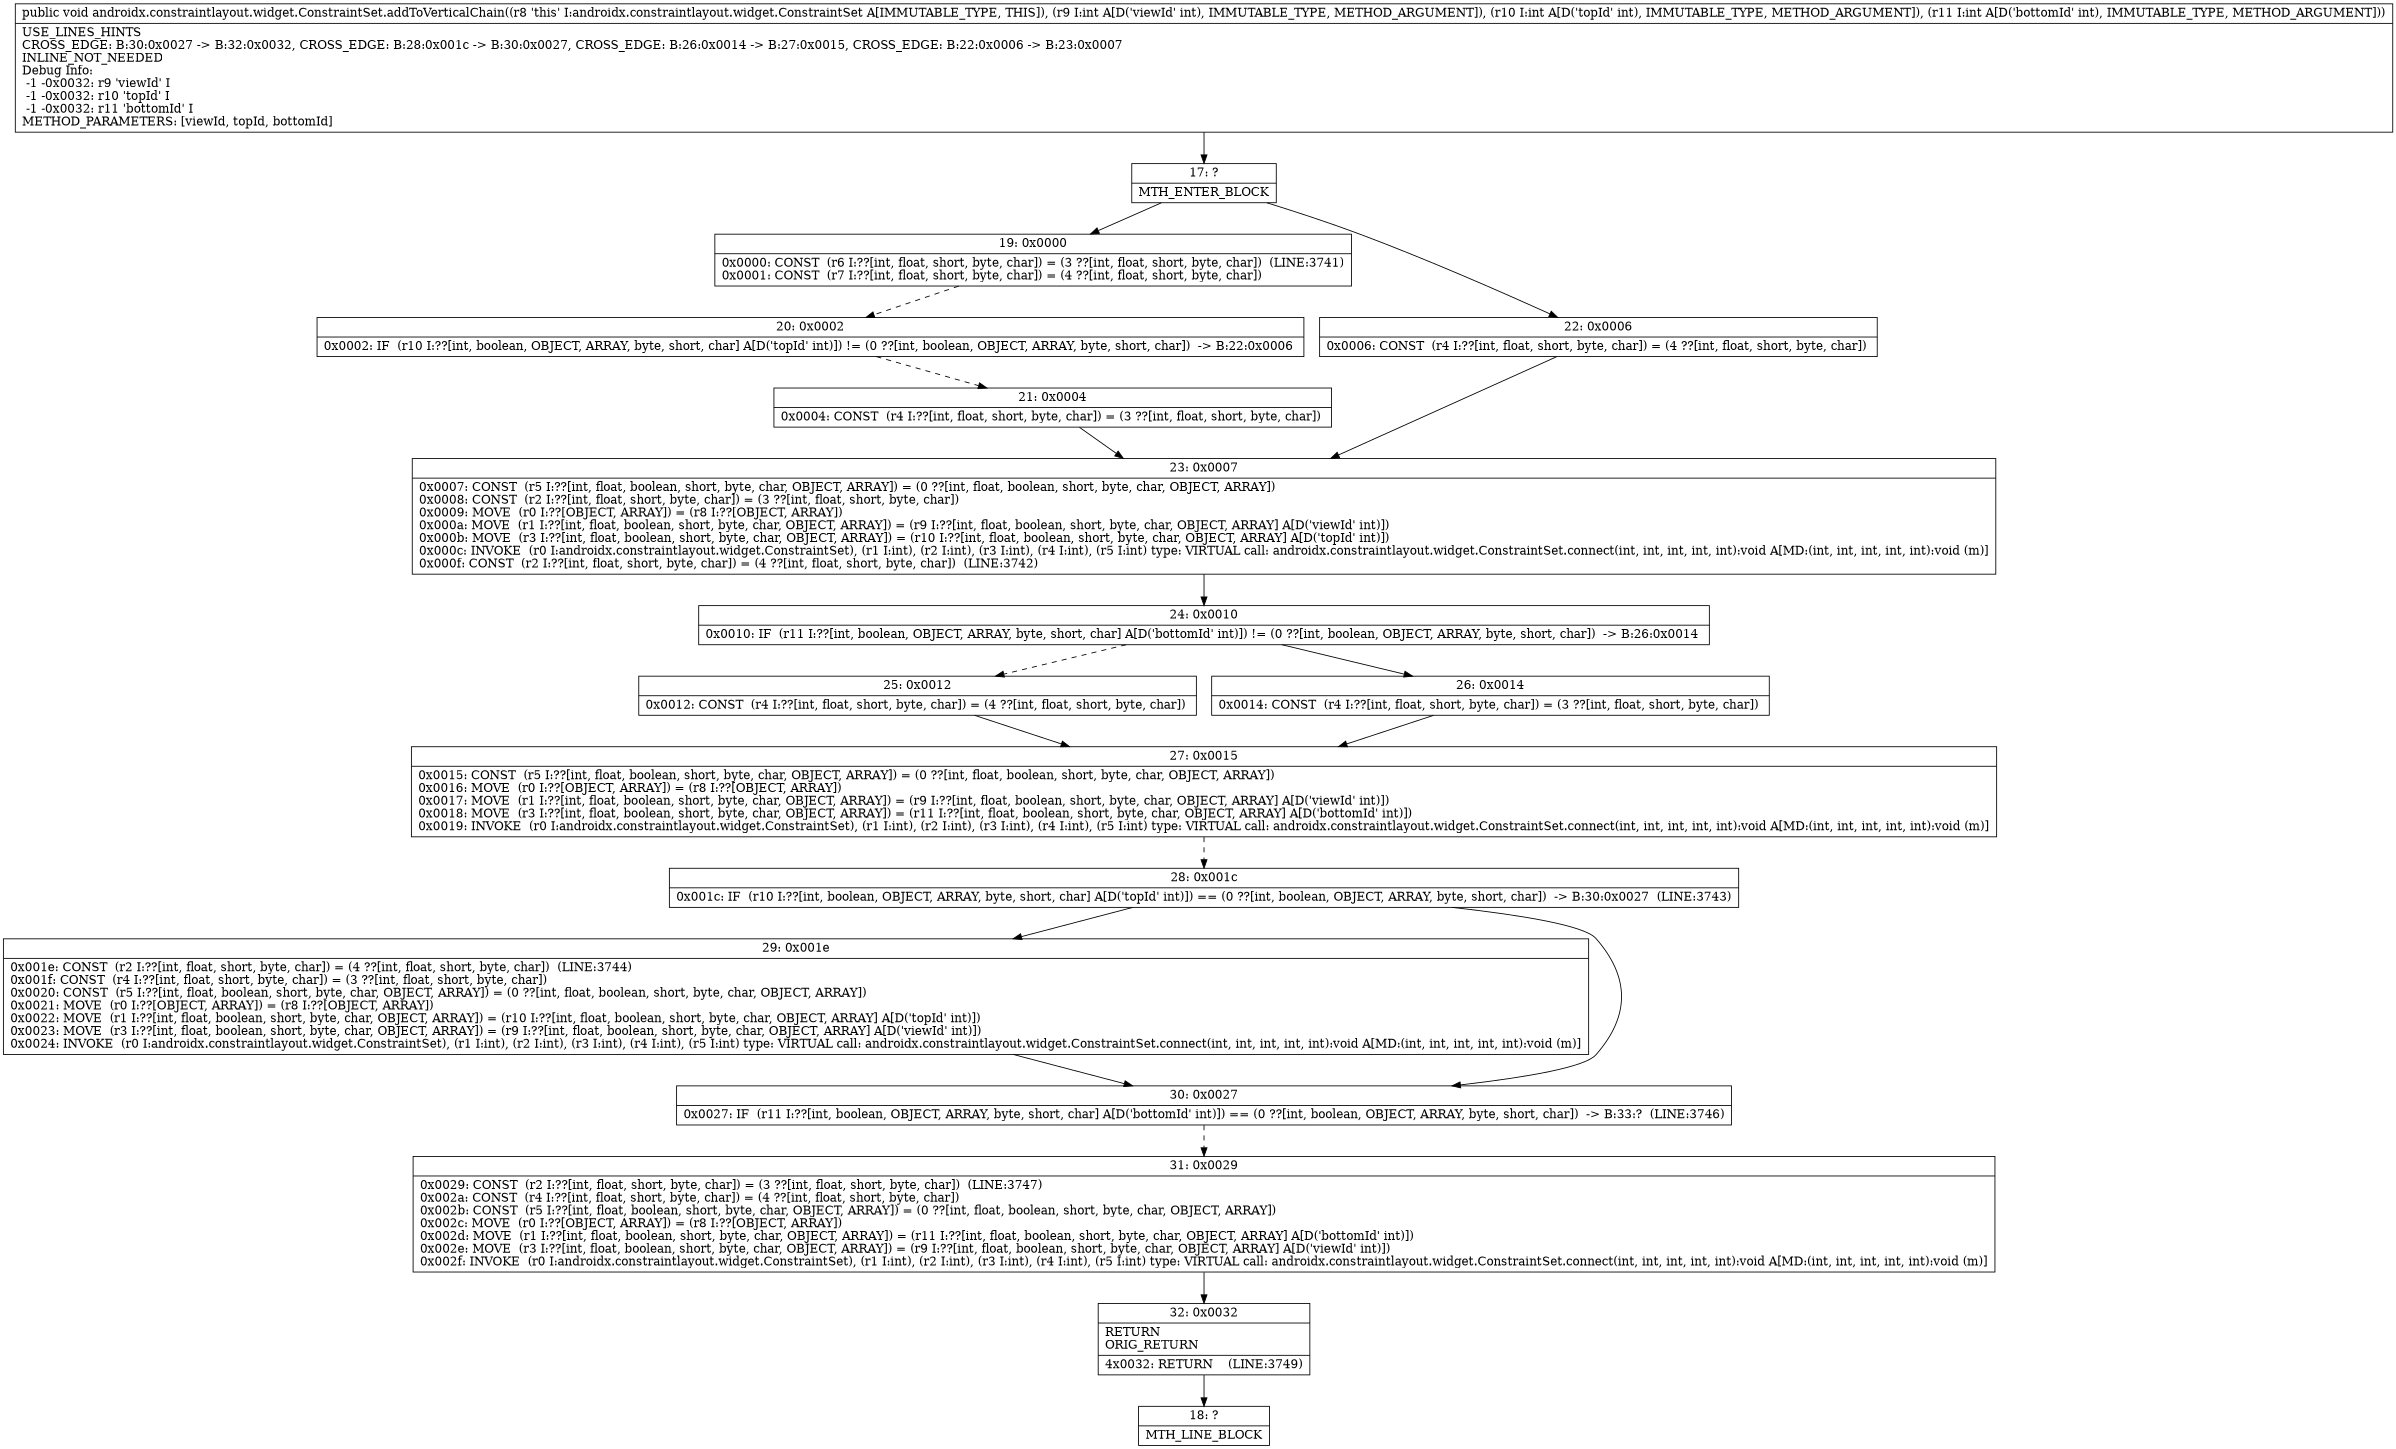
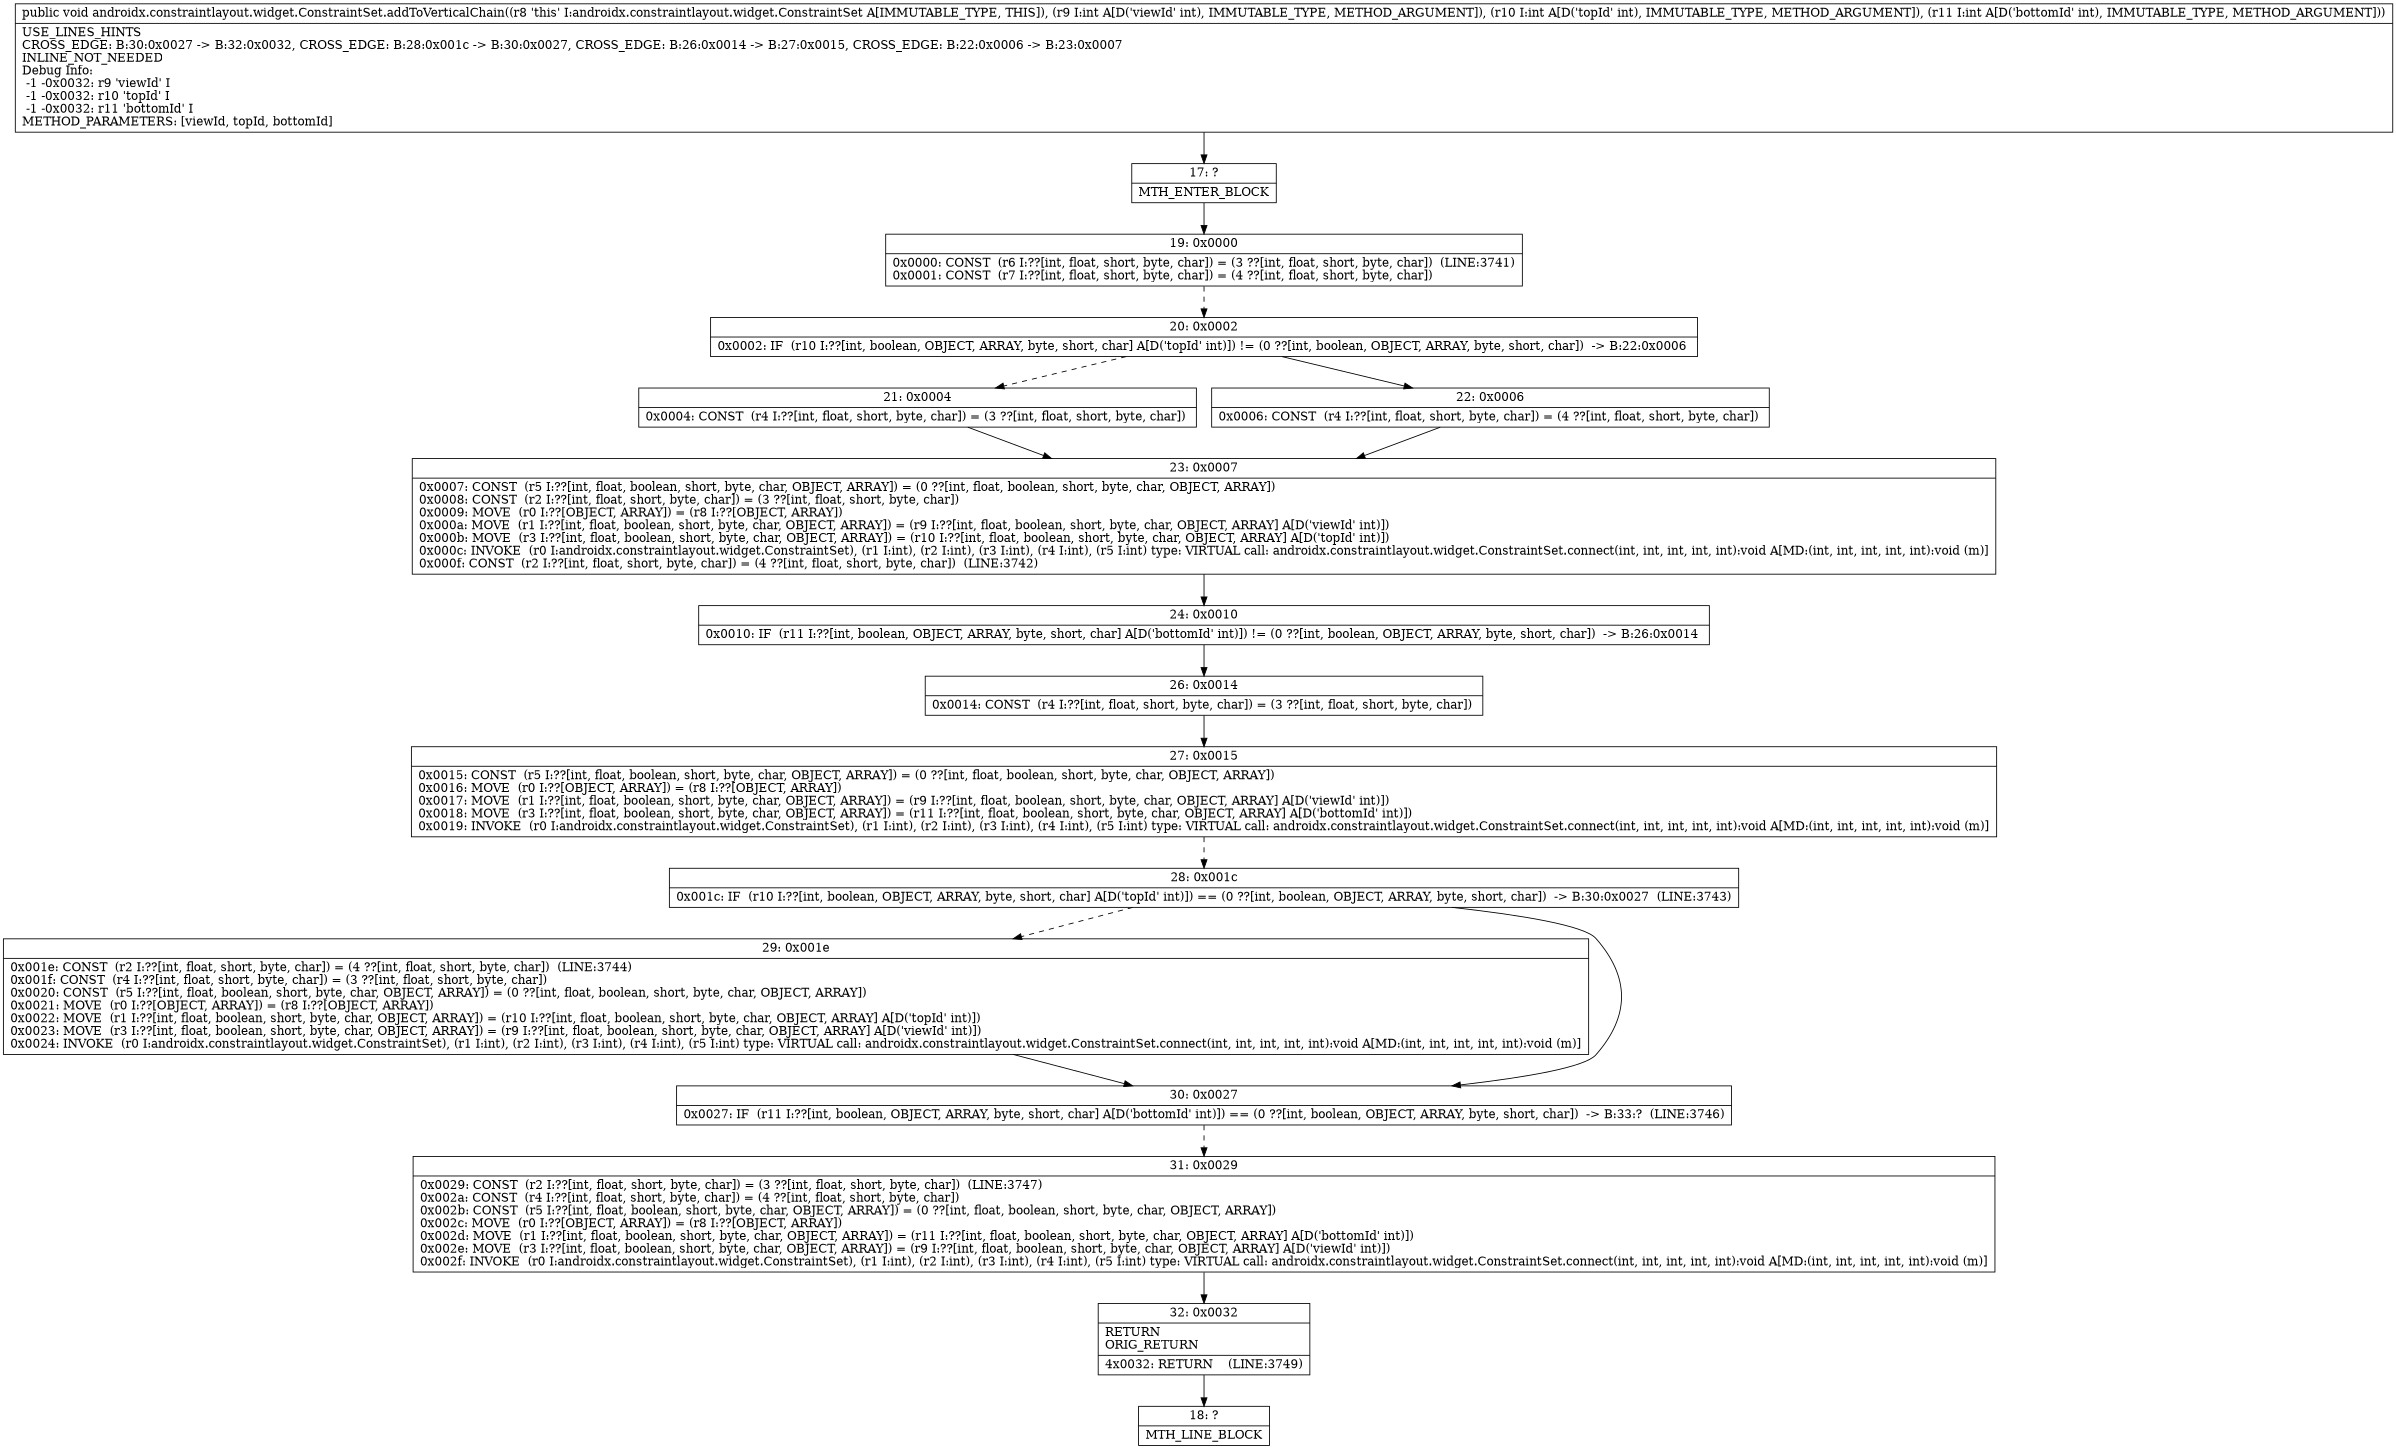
  digraph {
    node [shape=record]
    n1 [label="{17\:\ ?|MTH_ENTER_BLOCK\l}"]
    n2 [label="{19\:\ 0x0000|0x0000: CONST  (r6 I:??[int, float, short, byte, char]) = (3 ??[int, float, short, byte, char])  (LINE:3741)\l0x0001: CONST  (r7 I:??[int, float, short, byte, char]) = (4 ??[int, float, short, byte, char]) \l}"]
    n3 [label="{20\:\ 0x0002|0x0002: IF  (r10 I:??[int, boolean, OBJECT, ARRAY, byte, short, char] A[D('topId' int)]) != (0 ??[int, boolean, OBJECT, ARRAY, byte, short, char])  \-\> B:22:0x0006 \l}"]
    n4 [label="{21\:\ 0x0004|0x0004: CONST  (r4 I:??[int, float, short, byte, char]) = (3 ??[int, float, short, byte, char]) \l}"]
    n5 [label="{22\:\ 0x0006|0x0006: CONST  (r4 I:??[int, float, short, byte, char]) = (4 ??[int, float, short, byte, char]) \l}"]
    n6 [label="{23\:\ 0x0007|0x0007: CONST  (r5 I:??[int, float, boolean, short, byte, char, OBJECT, ARRAY]) = (0 ??[int, float, boolean, short, byte, char, OBJECT, ARRAY]) \l0x0008: CONST  (r2 I:??[int, float, short, byte, char]) = (3 ??[int, float, short, byte, char]) \l0x0009: MOVE  (r0 I:??[OBJECT, ARRAY]) = (r8 I:??[OBJECT, ARRAY]) \l0x000a: MOVE  (r1 I:??[int, float, boolean, short, byte, char, OBJECT, ARRAY]) = (r9 I:??[int, float, boolean, short, byte, char, OBJECT, ARRAY] A[D('viewId' int)]) \l0x000b: MOVE  (r3 I:??[int, float, boolean, short, byte, char, OBJECT, ARRAY]) = (r10 I:??[int, float, boolean, short, byte, char, OBJECT, ARRAY] A[D('topId' int)]) \l0x000c: INVOKE  (r0 I:androidx.constraintlayout.widget.ConstraintSet), (r1 I:int), (r2 I:int), (r3 I:int), (r4 I:int), (r5 I:int) type: VIRTUAL call: androidx.constraintlayout.widget.ConstraintSet.connect(int, int, int, int, int):void A[MD:(int, int, int, int, int):void (m)]\l0x000f: CONST  (r2 I:??[int, float, short, byte, char]) = (4 ??[int, float, short, byte, char])  (LINE:3742)\l}"]
    n7 [label="{24\:\ 0x0010|0x0010: IF  (r11 I:??[int, boolean, OBJECT, ARRAY, byte, short, char] A[D('bottomId' int)]) != (0 ??[int, boolean, OBJECT, ARRAY, byte, short, char])  \-\> B:26:0x0014 \l}"]
-   n8 [label="{25\:\ 0x0012|0x0012: CONST  (r4 I:??[int, float, short, byte, char]) = (4 ??[int, float, short, byte, char]) \l}"]
    n9 [label="{26\:\ 0x0014|0x0014: CONST  (r4 I:??[int, float, short, byte, char]) = (3 ??[int, float, short, byte, char]) \l}"]
    n10 [label="{27\:\ 0x0015|0x0015: CONST  (r5 I:??[int, float, boolean, short, byte, char, OBJECT, ARRAY]) = (0 ??[int, float, boolean, short, byte, char, OBJECT, ARRAY]) \l0x0016: MOVE  (r0 I:??[OBJECT, ARRAY]) = (r8 I:??[OBJECT, ARRAY]) \l0x0017: MOVE  (r1 I:??[int, float, boolean, short, byte, char, OBJECT, ARRAY]) = (r9 I:??[int, float, boolean, short, byte, char, OBJECT, ARRAY] A[D('viewId' int)]) \l0x0018: MOVE  (r3 I:??[int, float, boolean, short, byte, char, OBJECT, ARRAY]) = (r11 I:??[int, float, boolean, short, byte, char, OBJECT, ARRAY] A[D('bottomId' int)]) \l0x0019: INVOKE  (r0 I:androidx.constraintlayout.widget.ConstraintSet), (r1 I:int), (r2 I:int), (r3 I:int), (r4 I:int), (r5 I:int) type: VIRTUAL call: androidx.constraintlayout.widget.ConstraintSet.connect(int, int, int, int, int):void A[MD:(int, int, int, int, int):void (m)]\l}"]
    n11 [label="{28\:\ 0x001c|0x001c: IF  (r10 I:??[int, boolean, OBJECT, ARRAY, byte, short, char] A[D('topId' int)]) == (0 ??[int, boolean, OBJECT, ARRAY, byte, short, char])  \-\> B:30:0x0027  (LINE:3743)\l}"]
    n12 [label="{29\:\ 0x001e|0x001e: CONST  (r2 I:??[int, float, short, byte, char]) = (4 ??[int, float, short, byte, char])  (LINE:3744)\l0x001f: CONST  (r4 I:??[int, float, short, byte, char]) = (3 ??[int, float, short, byte, char]) \l0x0020: CONST  (r5 I:??[int, float, boolean, short, byte, char, OBJECT, ARRAY]) = (0 ??[int, float, boolean, short, byte, char, OBJECT, ARRAY]) \l0x0021: MOVE  (r0 I:??[OBJECT, ARRAY]) = (r8 I:??[OBJECT, ARRAY]) \l0x0022: MOVE  (r1 I:??[int, float, boolean, short, byte, char, OBJECT, ARRAY]) = (r10 I:??[int, float, boolean, short, byte, char, OBJECT, ARRAY] A[D('topId' int)]) \l0x0023: MOVE  (r3 I:??[int, float, boolean, short, byte, char, OBJECT, ARRAY]) = (r9 I:??[int, float, boolean, short, byte, char, OBJECT, ARRAY] A[D('viewId' int)]) \l0x0024: INVOKE  (r0 I:androidx.constraintlayout.widget.ConstraintSet), (r1 I:int), (r2 I:int), (r3 I:int), (r4 I:int), (r5 I:int) type: VIRTUAL call: androidx.constraintlayout.widget.ConstraintSet.connect(int, int, int, int, int):void A[MD:(int, int, int, int, int):void (m)]\l}"]
    n13 [label="{30\:\ 0x0027|0x0027: IF  (r11 I:??[int, boolean, OBJECT, ARRAY, byte, short, char] A[D('bottomId' int)]) == (0 ??[int, boolean, OBJECT, ARRAY, byte, short, char])  \-\> B:33:?  (LINE:3746)\l}"]
    n14 [label="{31\:\ 0x0029|0x0029: CONST  (r2 I:??[int, float, short, byte, char]) = (3 ??[int, float, short, byte, char])  (LINE:3747)\l0x002a: CONST  (r4 I:??[int, float, short, byte, char]) = (4 ??[int, float, short, byte, char]) \l0x002b: CONST  (r5 I:??[int, float, boolean, short, byte, char, OBJECT, ARRAY]) = (0 ??[int, float, boolean, short, byte, char, OBJECT, ARRAY]) \l0x002c: MOVE  (r0 I:??[OBJECT, ARRAY]) = (r8 I:??[OBJECT, ARRAY]) \l0x002d: MOVE  (r1 I:??[int, float, boolean, short, byte, char, OBJECT, ARRAY]) = (r11 I:??[int, float, boolean, short, byte, char, OBJECT, ARRAY] A[D('bottomId' int)]) \l0x002e: MOVE  (r3 I:??[int, float, boolean, short, byte, char, OBJECT, ARRAY]) = (r9 I:??[int, float, boolean, short, byte, char, OBJECT, ARRAY] A[D('viewId' int)]) \l0x002f: INVOKE  (r0 I:androidx.constraintlayout.widget.ConstraintSet), (r1 I:int), (r2 I:int), (r3 I:int), (r4 I:int), (r5 I:int) type: VIRTUAL call: androidx.constraintlayout.widget.ConstraintSet.connect(int, int, int, int, int):void A[MD:(int, int, int, int, int):void (m)]\l}"]
    n15 [label="{32\:\ 0x0032|RETURN\lORIG_RETURN\l|4x0032: RETURN    (LINE:3749)\l}"]
    n16 [label="{18\:\ ?|MTH_LINE_BLOCK\l}"]
    n17 [label="{public void androidx.constraintlayout.widget.ConstraintSet.addToVerticalChain((r8 'this' I:androidx.constraintlayout.widget.ConstraintSet A[IMMUTABLE_TYPE, THIS]), (r9 I:int A[D('viewId' int), IMMUTABLE_TYPE, METHOD_ARGUMENT]), (r10 I:int A[D('topId' int), IMMUTABLE_TYPE, METHOD_ARGUMENT]), (r11 I:int A[D('bottomId' int), IMMUTABLE_TYPE, METHOD_ARGUMENT]))  | USE_LINES_HINTS\lCROSS_EDGE: B:30:0x0027 \-\> B:32:0x0032, CROSS_EDGE: B:28:0x001c \-\> B:30:0x0027, CROSS_EDGE: B:26:0x0014 \-\> B:27:0x0015, CROSS_EDGE: B:22:0x0006 \-\> B:23:0x0007\lINLINE_NOT_NEEDED\lDebug Info:\l  \-1 \-0x0032: r9 'viewId' I\l  \-1 \-0x0032: r10 'topId' I\l  \-1 \-0x0032: r11 'bottomId' I\lMETHOD_PARAMETERS: [viewId, topId, bottomId]\l}"]
    n1 -> n2
    n2 -> n3 [style=dashed]
    n3 -> n4 [style=dashed]
-   n1 -> n5
+   n3 -> n5
    n4 -> n6
    n5 -> n6
    n6 -> n7
-   n7 -> n8 [style=dashed]
    n7 -> n9
-   n8 -> n10
    n9 -> n10
    n10 -> n11 [style=dashed]
-   n11 -> n12 [style=solid]
+   n11 -> n12 [style=dashed]
    n11 -> n13
    n12 -> n13
    n13 -> n14 [style=dashed]
    n14 -> n15
    n15 -> n16
    n17 -> n1
  }
